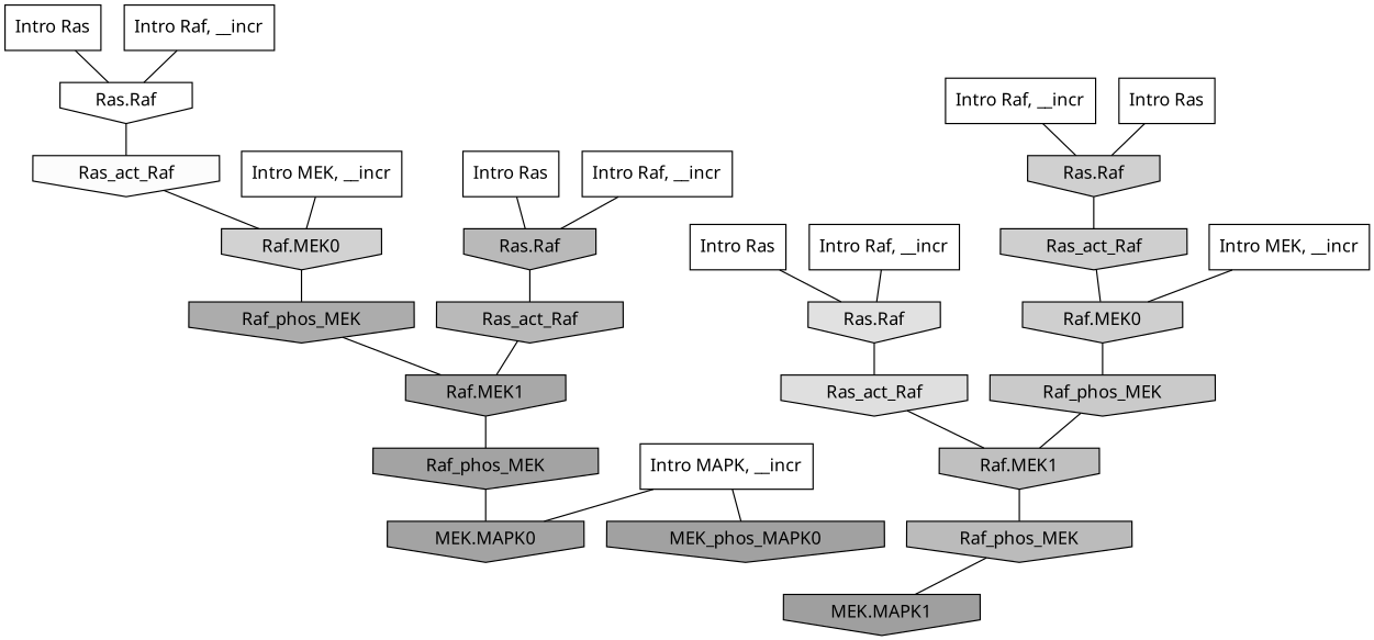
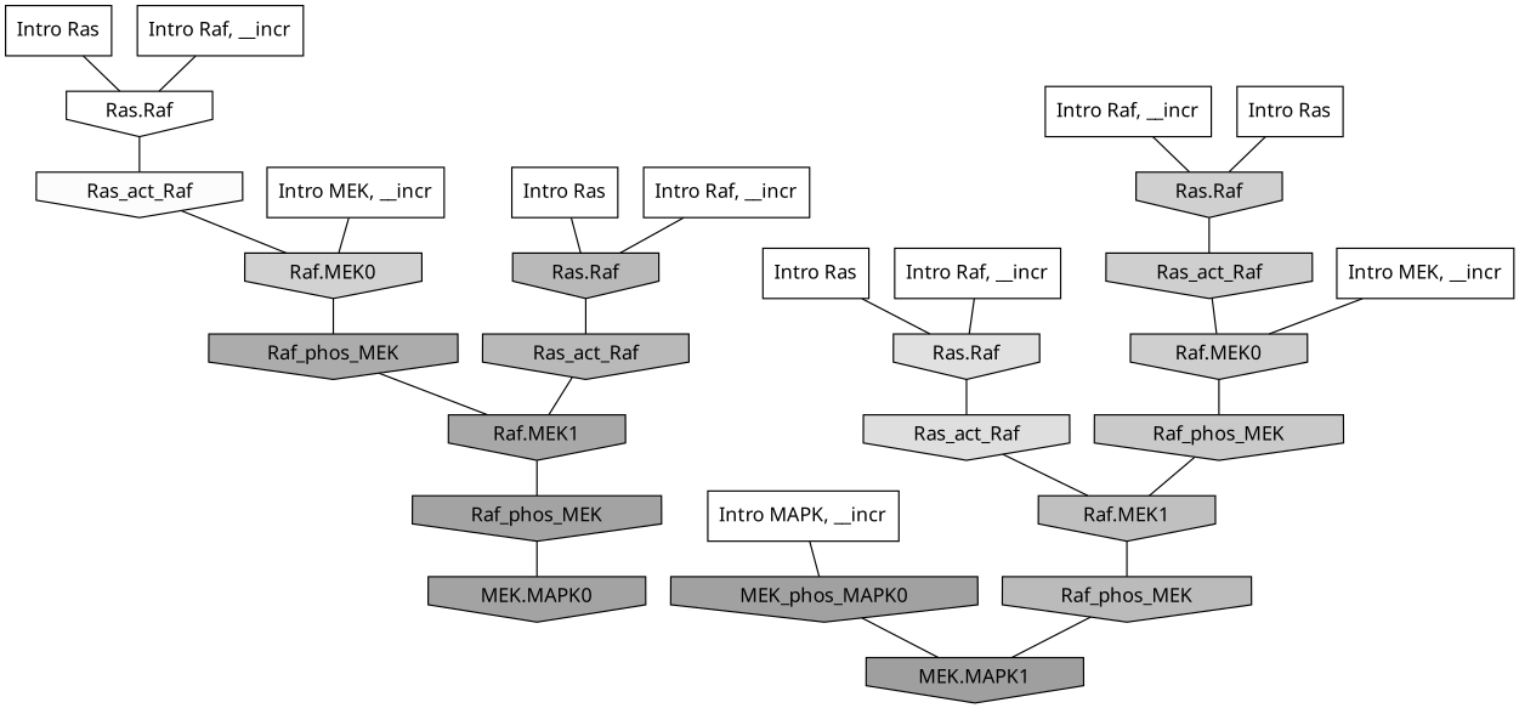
  digraph {
    fontname="Noto Sans"
    rankdir=TB
    ranksep=0.30
    node [fillcolor="0.000 0.000 1.000" fontname="Noto Sans" shape=invhouse style=filled]
    edge [color="0.000 0.000 0.000" dir=none fontname="Noto Sans"]
    n1 [label="Intro Ras" shape=rectangle]
    n2 [fillcolor="0.000 0.000 0.815" label="Ras.Raf"]
    n3 [fillcolor="0.000 0.000 0.811" label=Ras_act_Raf]
    n4 [label="Intro Ras" shape=rectangle]
    n5 [fillcolor="0.000 0.000 0.726" label="Ras.Raf"]
    n6 [fillcolor="0.000 0.000 0.724" label=Ras_act_Raf]
    n7 [label="Intro Ras" shape=rectangle]
    n8 [label="Ras.Raf"]
    n9 [fillcolor="0.000 0.000 0.988" label=Ras_act_Raf]
    n10 [label="Intro Ras" shape=rectangle]
    n11 [fillcolor="0.000 0.000 0.879" label="Ras.Raf"]
    n12 [fillcolor="0.000 0.000 0.874" label=Ras_act_Raf]
    n13 [label="Intro Raf, __incr" shape=rectangle]
    n14 [label="Intro Raf, __incr" shape=rectangle]
    n15 [label="Intro Raf, __incr" shape=rectangle]
    n16 [label="Intro Raf, __incr" shape=rectangle]
    n17 [label="Intro MEK, __incr" shape=rectangle]
    n18 [fillcolor="0.000 0.000 0.811" label="Raf.MEK0"]
    n19 [fillcolor="0.000 0.000 0.790" label=Raf_phos_MEK]
    n20 [label="Intro MEK, __incr" shape=rectangle]
    n21 [fillcolor="0.000 0.000 0.823" label="Raf.MEK0"]
    n22 [fillcolor="0.000 0.000 0.672" label=Raf_phos_MEK]
    n23 [label="Intro MAPK, __incr" shape=rectangle]
    n24 [fillcolor="0.000 0.000 0.637" label="MEK.MAPK0"]
    n25 [fillcolor="0.000 0.000 0.631" label=MEK_phos_MAPK0]
    n26 [fillcolor="0.000 0.000 0.753" label="Raf.MEK1"]
    n27 [fillcolor="0.000 0.000 0.732" label=Raf_phos_MEK]
    n28 [fillcolor="0.000 0.000 0.660" label="Raf.MEK1"]
    n29 [fillcolor="0.000 0.000 0.622" label="MEK.MAPK1"]
    n30 [fillcolor="0.000 0.000 0.637" label=Raf_phos_MEK]
    n1 -> n2
    n2 -> n3
    n3 -> n18
    n4 -> n5
    n5 -> n6
    n6 -> n28
    n7 -> n8
    n8 -> n9
    n9 -> n21
    n10 -> n11
    n11 -> n12
    n12 -> n26
    n13 -> n11
    n14 -> n8
    n15 -> n2
    n16 -> n5
    n17 -> n18
    n18 -> n19
    n19 -> n26
    n20 -> n21
    n21 -> n22
    n22 -> n28
-   n23 -> n24
    n23 -> n25
+   n25 -> n29
    n26 -> n27
    n27 -> n29
    n28 -> n30
    n30 -> n24
  }
